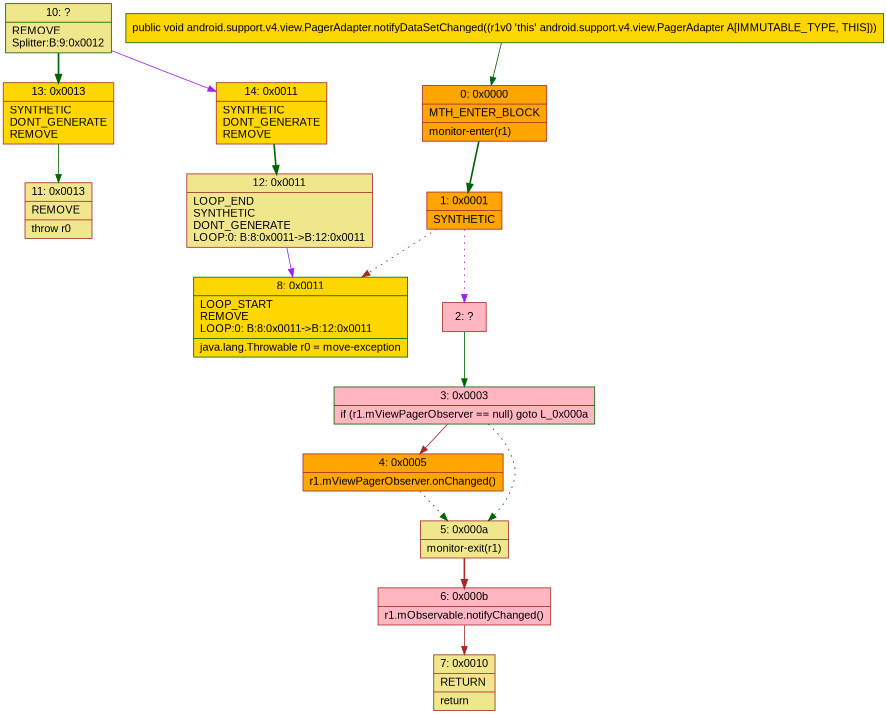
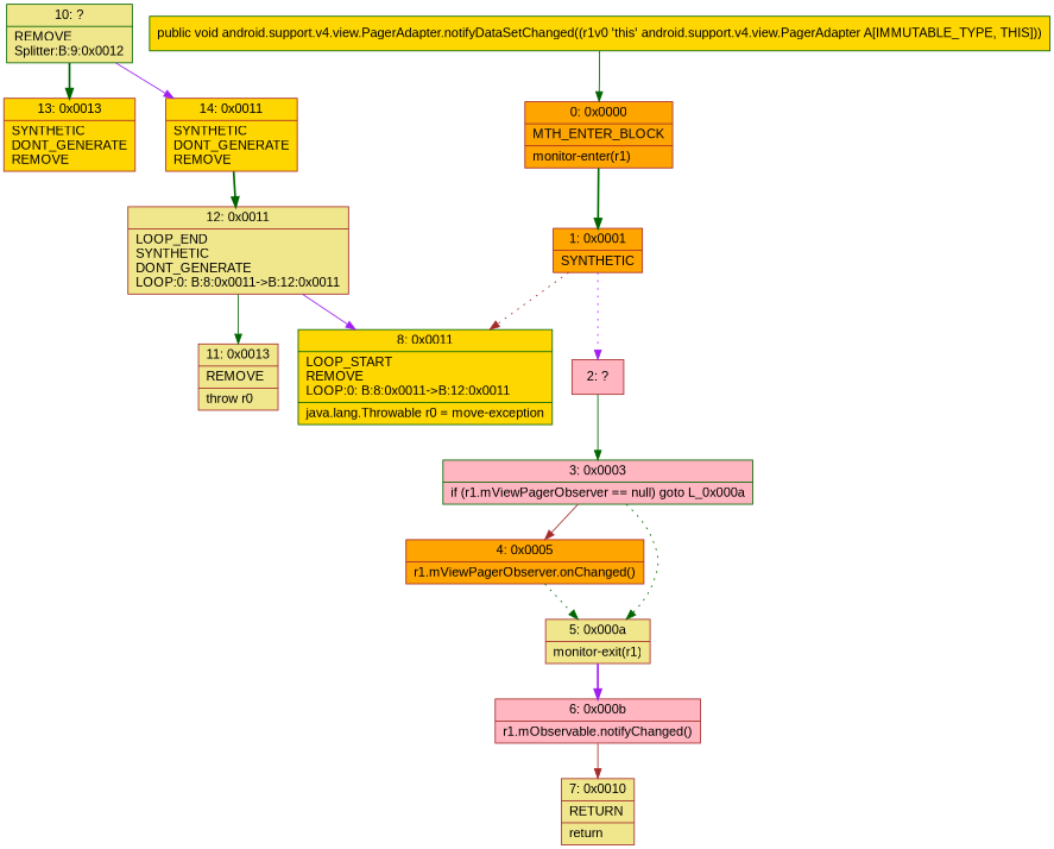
  digraph {
    fontname="Liberation Sans"
    node [color=brown fillcolor=khaki fontname="Liberation Sans" shape=record style=filled]
    edge [color=darkgreen fontname="Liberation Sans" style=solid]
    n1 [fillcolor=orange label="{0\:\ 0x0000|MTH_ENTER_BLOCK\l|monitor\-enter(r1)\l}"]
    n2 [fillcolor=orange label="{1\:\ 0x0001|SYNTHETIC\l}"]
    n3 [fillcolor=lightpink label="{2\:\ ?}"]
    n4 [color=darkgreen fillcolor=gold label="{8\:\ 0x0011|LOOP_START\lREMOVE\lLOOP:0: B:8:0x0011\-\>B:12:0x0011\l|java.lang.Throwable r0 = move\-exception\l}"]
    n5 [color=darkgreen fillcolor=lightpink label="{3\:\ 0x0003|if (r1.mViewPagerObserver == null) goto L_0x000a\l}"]
    n6 [fillcolor=orange label="{4\:\ 0x0005|r1.mViewPagerObserver.onChanged()\l}"]
    n7 [label="{5\:\ 0x000a|monitor\-exit(r1)\l}"]
    n8 [fillcolor=lightpink label="{6\:\ 0x000b|r1.mObservable.notifyChanged()\l}"]
    n9 [label="{7\:\ 0x0010|RETURN\l|return\l}"]
    n10 [color=darkgreen label="{10\:\ ?|REMOVE\lSplitter:B:9:0x0012\l}"]
    n11 [fillcolor=gold label="{13\:\ 0x0013|SYNTHETIC\lDONT_GENERATE\lREMOVE\l}"]
    n12 [fillcolor=gold label="{14\:\ 0x0011|SYNTHETIC\lDONT_GENERATE\lREMOVE\l}"]
    n13 [label="{12\:\ 0x0011|LOOP_END\lSYNTHETIC\lDONT_GENERATE\lLOOP:0: B:8:0x0011\-\>B:12:0x0011\l}"]
    n14 [label="{11\:\ 0x0013|REMOVE\l|throw r0\l}"]
    n15 [color=darkgreen fillcolor=gold label="{public void android.support.v4.view.PagerAdapter.notifyDataSetChanged((r1v0 'this' android.support.v4.view.PagerAdapter A[IMMUTABLE_TYPE, THIS])) }"]
    n1 -> n2 [style=bold]
    n2 -> n3 [color=purple style=dotted]
    n2 -> n4 [color=brown style=dotted]
    n3 -> n5
    n5 -> n6 [color=brown]
    n5 -> n7 [style=dotted]
    n6 -> n7 [style=dotted]
-   n7 -> n8 [color=brown style=bold]
+   n7 -> n8 [color=purple style=bold]
    n8 -> n9 [color=brown]
    n10 -> n11 [style=bold]
    n10 -> n12 [color=purple]
-   n11 -> n14
+   n13 -> n14
    n12 -> n13 [style=bold]
    n13 -> n4 [color=purple]
    n15 -> n1
  }
